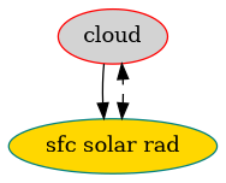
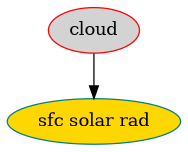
  digraph {
    node [style=filled]
    n1 [label=cloud fillcolor=lightgrey color=red]
    n2 [label="sfc solar rad" fillcolor=gold color=teal]
    n1 -> n2
-   n2 -> n1 [dir=both style=dashed]
  }
